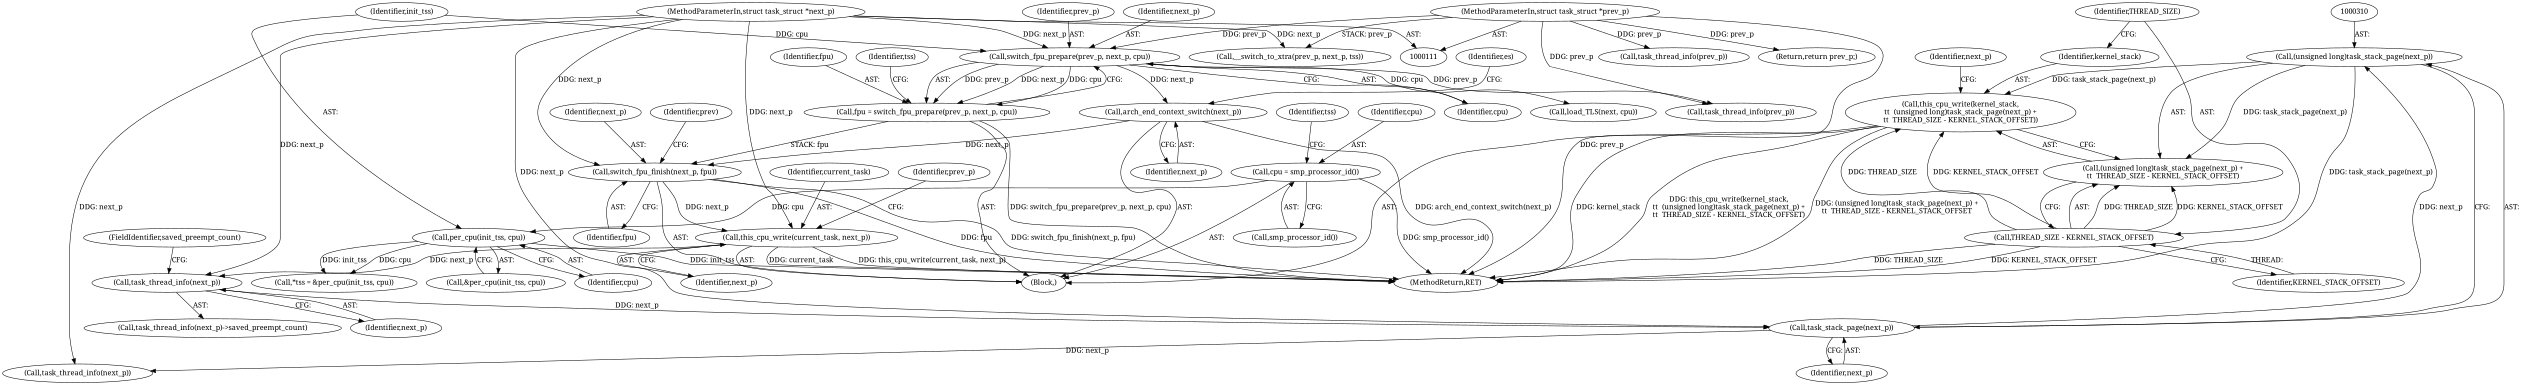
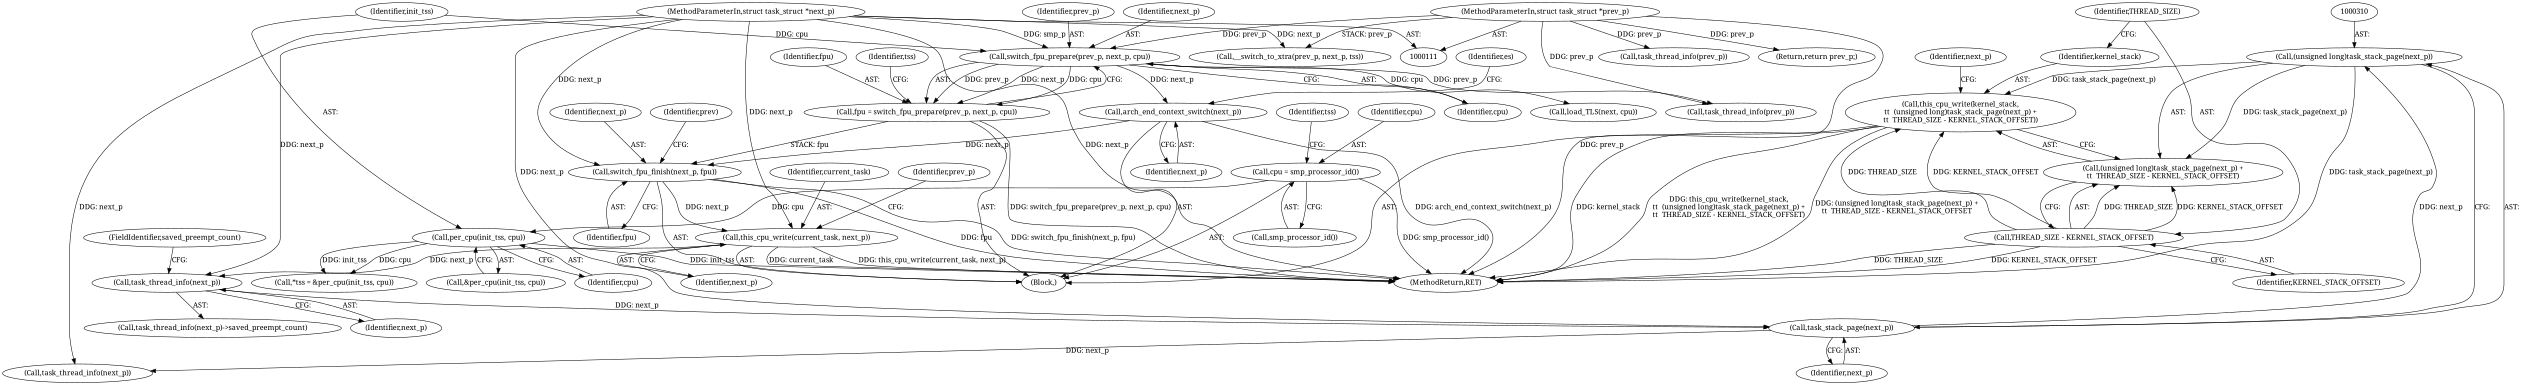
  digraph {
    fontname="Noto Serif"
    node [fontname="Noto Serif"]
    edge [fontname="Noto Serif"]
    n1 [label="(Call,this_cpu_write(kernel_stack,\n\t\t  (unsigned long)task_stack_page(next_p) +\n\t\t  THREAD_SIZE - KERNEL_STACK_OFFSET))"]
    n2 [label="(MethodReturn,RET)"]
    n3 [label="(Call,(unsigned long)task_stack_page(next_p) +\n\t\t  THREAD_SIZE - KERNEL_STACK_OFFSET)"]
    n4 [label="(Block,)"]
    n5 [label="(Call,THREAD_SIZE - KERNEL_STACK_OFFSET)"]
    n6 [label="(Call,(unsigned long)task_stack_page(next_p))"]
    n7 [label="(Call,task_stack_page(next_p))"]
    n8 [label="(Call,task_thread_info(next_p))"]
    n9 [label="(Identifier,next_p)"]
    n10 [label="(Call,task_thread_info(next_p))"]
    n11 [label="(Call,task_thread_info(next_p)->saved_preempt_count)"]
    n12 [label="(Identifier,next_p)"]
    n13 [label="(Call,this_cpu_write(current_task, next_p))"]
    n14 [label="(Identifier,next_p)"]
    n15 [label="(Call,switch_fpu_finish(next_p, fpu))"]
    n16 [label="(Identifier,fpu)"]
    n17 [label="(Call,arch_end_context_switch(next_p))"]
    n18 [label="(Identifier,next_p)"]
    n19 [label="(Call,switch_fpu_prepare(prev_p, next_p, cpu))"]
    n20 [label="(Call,fpu = switch_fpu_prepare(prev_p, next_p, cpu))"]
    n21 [label="(Identifier,cpu)"]
    n22 [label="(Call,load_TLS(next, cpu))"]
    n23 [label="(Call,task_thread_info(prev_p))"]
    n24 [label="(MethodParameterIn,struct task_struct *prev_p)"]
    n25 [label="(Call,task_thread_info(prev_p))"]
    n26 [label="(Return,return prev_p;)"]
    n27 [label="(Call,__switch_to_xtra(prev_p, next_p, tss))"]
    1000111
    n29 [label="(MethodParameterIn,struct task_struct *next_p)"]
    n30 [label="(Call,per_cpu(init_tss, cpu))"]
    n31 [label="(Call,&per_cpu(init_tss, cpu))"]
    n32 [label="(Call,*tss = &per_cpu(init_tss, cpu))"]
    n33 [label="(Identifier,cpu)"]
    n34 [label="(Call,cpu = smp_processor_id())"]
    n35 [label="(Call,smp_processor_id())"]
    n36 [label="(Identifier,KERNEL_STACK_OFFSET)"]
    n37 [label="(Identifier,kernel_stack)"]
    n38 [label="(Identifier,next_p)"]
    n39 [label="(FieldIdentifier,saved_preempt_count)"]
    n40 [label="(Identifier,cpu)"]
    n41 [label="(Identifier,tss)"]
    n42 [label="(Identifier,es)"]
    n43 [label="(Identifier,current_task)"]
    n44 [label="(Identifier,prev)"]
    n45 [label="(Identifier,fpu)"]
    n46 [label="(Identifier,prev_p)"]
    n47 [label="(Identifier,tss)"]
    n48 [label="(Identifier,THREAD_SIZE)"]
    n49 [label="(Identifier,next_p)"]
    n50 [label="(Identifier,init_tss)"]
    n51 [label="(Identifier,prev_p)"]
    n52 [label="(Identifier,next_p)"]
    1000310
    n1 -> n2 [label="DDG: kernel_stack"]
    n1 -> n2 [label="DDG: this_cpu_write(kernel_stack,\n\t\t  (unsigned long)task_stack_page(next_p) +\n\t\t  THREAD_SIZE - KERNEL_STACK_OFFSET)"]
    n1 -> n2 [label="DDG: (unsigned long)task_stack_page(next_p) +\n\t\t  THREAD_SIZE - KERNEL_STACK_OFFSET"]
    n1 -> n3 [label="CFG: "]
    n1 -> n4 [label="AST: "]
    n3 -> n1 [label="AST: "]
    n3 -> n5 [label="CFG: "]
    n5 -> n1 [label="DDG: THREAD_SIZE"]
    n5 -> n1 [label="DDG: KERNEL_STACK_OFFSET"]
    n5 -> n2 [label="DDG: KERNEL_STACK_OFFSET"]
    n5 -> n2 [label="DDG: THREAD_SIZE"]
    n5 -> n3 [label="AST: "]
    n5 -> n3 [label="DDG: THREAD_SIZE"]
    n5 -> n3 [label="DDG: KERNEL_STACK_OFFSET"]
    n5 -> n36 [label="CFG: "]
    n6 -> n1 [label="DDG: task_stack_page(next_p)"]
    n6 -> n2 [label="DDG: task_stack_page(next_p)"]
    n6 -> n3 [label="AST: "]
    n6 -> n3 [label="DDG: task_stack_page(next_p)"]
    n6 -> n7 [label="CFG: "]
    n7 -> n6 [label="AST: "]
    n7 -> n6 [label="DDG: next_p"]
    n7 -> n8 [label="DDG: next_p"]
    n7 -> n9 [label="CFG: "]
    n9 -> n7 [label="AST: "]
    n10 -> n7 [label="DDG: next_p"]
    n10 -> n11 [label="AST: "]
    n10 -> n12 [label="CFG: "]
    n12 -> n10 [label="AST: "]
    n13 -> n2 [label="DDG: current_task"]
    n13 -> n2 [label="DDG: this_cpu_write(current_task, next_p)"]
    n13 -> n4 [label="AST: "]
    n13 -> n10 [label="DDG: next_p"]
    n13 -> n14 [label="CFG: "]
    n14 -> n13 [label="AST: "]
    n15 -> n2 [label="DDG: fpu"]
    n15 -> n2 [label="DDG: switch_fpu_finish(next_p, fpu)"]
    n15 -> n4 [label="AST: "]
    n15 -> n13 [label="DDG: next_p"]
    n15 -> n16 [label="CFG: "]
    n16 -> n15 [label="AST: "]
    n17 -> n2 [label="DDG: arch_end_context_switch(next_p)"]
    n17 -> n4 [label="AST: "]
    n17 -> n15 [label="DDG: next_p"]
    n17 -> n18 [label="CFG: "]
    n18 -> n17 [label="AST: "]
    n19 -> n17 [label="DDG: next_p"]
    n19 -> n20 [label="AST: "]
    n19 -> n20 [label="DDG: prev_p"]
    n19 -> n20 [label="DDG: next_p"]
    n19 -> n20 [label="DDG: cpu"]
    n19 -> n21 [label="CFG: "]
    n19 -> n22 [label="DDG: cpu"]
    n19 -> n23 [label="DDG: prev_p"]
    n20 -> n2 [label="DDG: switch_fpu_prepare(prev_p, next_p, cpu)"]
    n20 -> n4 [label="AST: "]
    n20 -> n15 [label="STACK: fpu"]
    n20 -> n19 [label="CFG: "]
    n21 -> n19 [label="AST: "]
    n24 -> n2 [label="DDG: prev_p"]
    n24 -> n19 [label="DDG: prev_p"]
    n24 -> n23 [label="DDG: prev_p"]
    n24 -> n25 [label="DDG: prev_p"]
    n24 -> n26 [label="DDG: prev_p"]
    n24 -> n27 [label="STACK: prev_p"]
    n24 -> 1000111 [label="AST: "]
+   n29 -> n2 [label="DDG: next_p"]
    n29 -> n7 [label="DDG: next_p"]
    n29 -> n8 [label="DDG: next_p"]
    n29 -> n10 [label="DDG: next_p"]
    n29 -> n13 [label="DDG: next_p"]
    n29 -> n15 [label="DDG: next_p"]
-   n29 -> n19 [label="DDG: next_p"]
+   n29 -> n19 [label="DDG: smp_p"]
    n29 -> n27 [label="DDG: next_p"]
    n29 -> 1000111 [label="AST: "]
    n30 -> n2 [label="DDG: init_tss"]
    n30 -> n31 [label="AST: "]
    n30 -> n32 [label="DDG: init_tss"]
    n30 -> n32 [label="DDG: cpu"]
    n30 -> n33 [label="CFG: "]
    n31 -> n30 [label="CFG: "]
    n33 -> n30 [label="AST: "]
    n34 -> n2 [label="DDG: smp_processor_id()"]
    n34 -> n4 [label="AST: "]
    n34 -> n30 [label="DDG: cpu"]
    n34 -> n35 [label="CFG: "]
    n35 -> n34 [label="AST: "]
-   n36 -> n5 [label="THREAD: "]
+   n36 -> n5 [label="AST: "]
    n37 -> n1 [label="AST: "]
    n38 -> n15 [label="AST: "]
    n39 -> n10 [label="CFG: "]
    n40 -> n34 [label="AST: "]
    n41 -> n20 [label="CFG: "]
    n42 -> n17 [label="CFG: "]
    n43 -> n13 [label="AST: "]
    n44 -> n15 [label="CFG: "]
    n45 -> n20 [label="AST: "]
    n46 -> n13 [label="CFG: "]
    n47 -> n34 [label="CFG: "]
    n48 -> n5 [label="AST: "]
    n48 -> n37 [label="CFG: "]
    n49 -> n1 [label="CFG: "]
    n50 -> n19 [label="DDG: cpu"]
    n50 -> n30 [label="AST: "]
    n51 -> n19 [label="AST: "]
    n52 -> n19 [label="AST: "]
    1000310 -> n6 [label="AST: "]
  }
